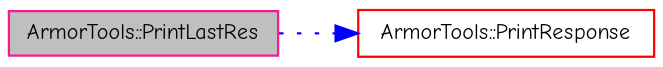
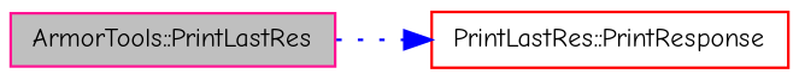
  digraph {
    rankdir=LR
    fontname="Comic Neue"
    node [fontname="Comic Neue" fontsize=10 shape=record style=filled]
    n1 [color=deeppink fillcolor=grey75 fontcolor=black height=0.2 label="ArmorTools::PrintLastRes" width=0.4]
-   n2 [color=red fillcolor=white height=0.2 label="ArmorTools::PrintResponse" width=0.4]
+   n2 [color=red fillcolor=white height=0.2 label="PrintLastRes::PrintResponse" width=0.4]
    n1 -> n2 [color=blue fontname="Comic Neue" fontsize=10 labelfontname=Helvetica labelfontsize=10 style=dotted]
  }
